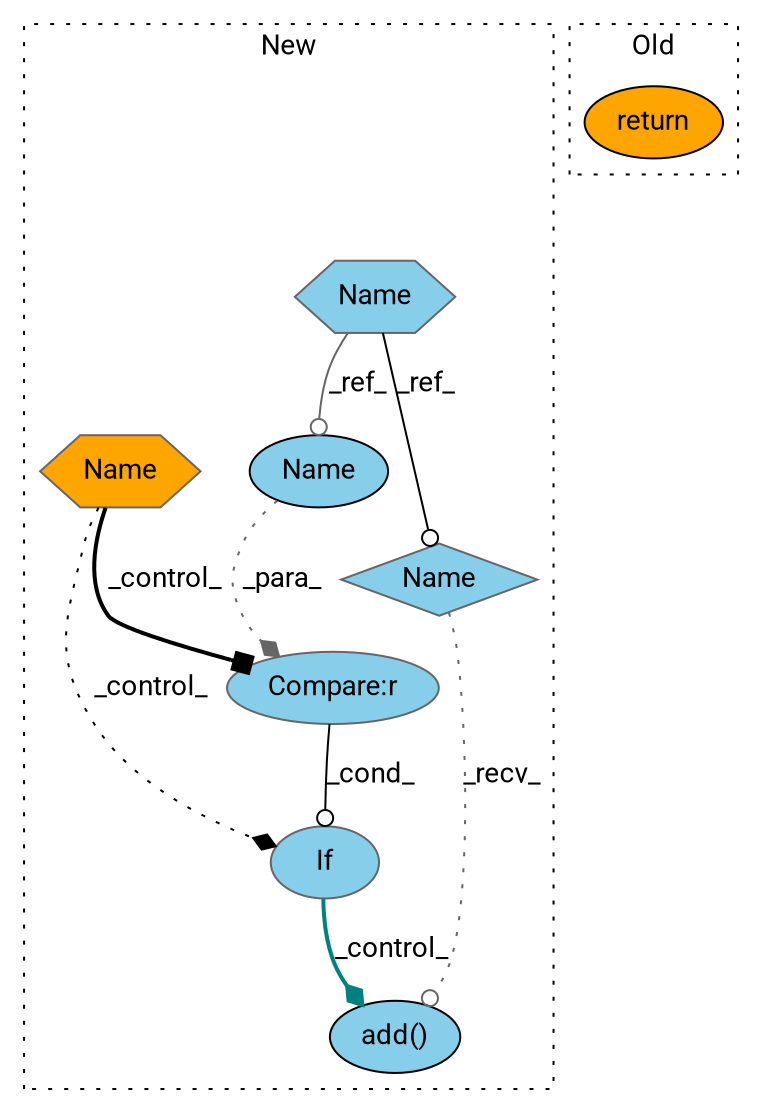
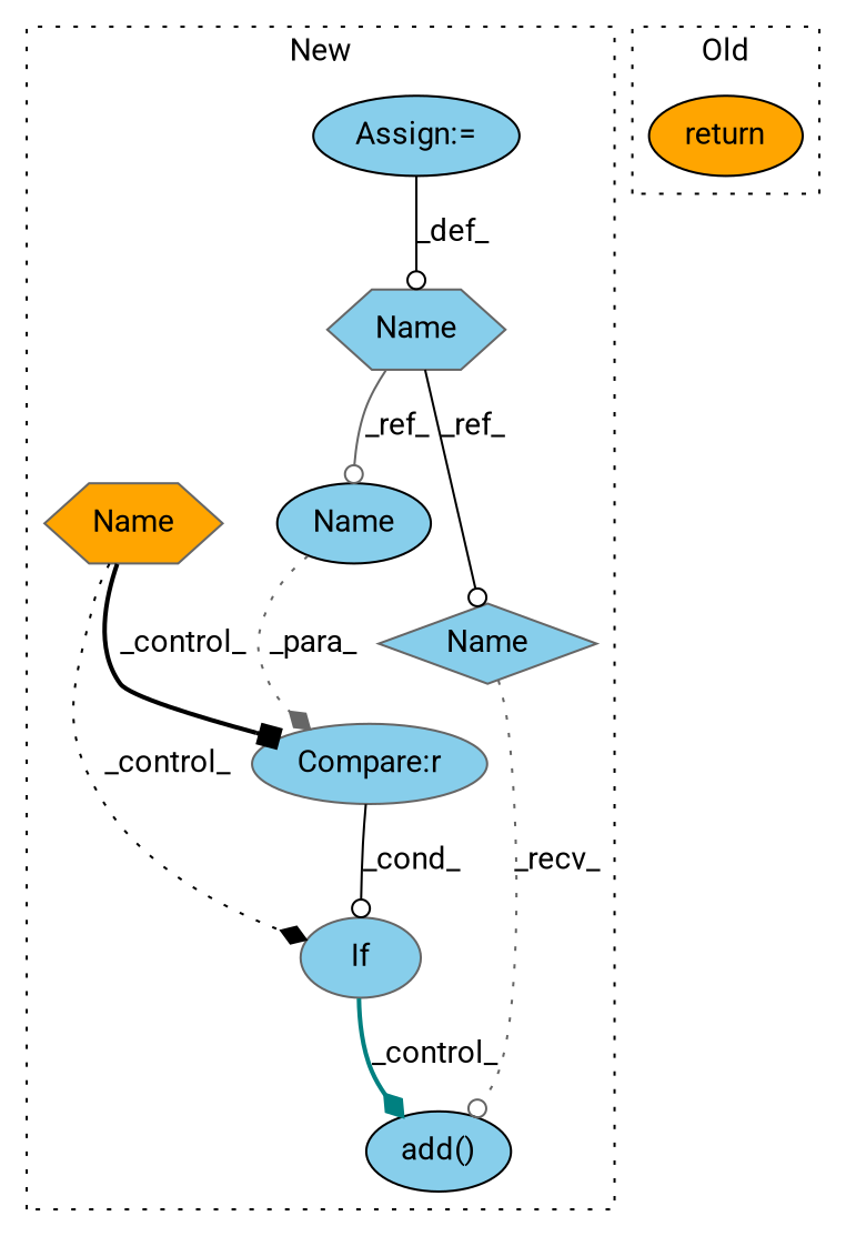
  digraph {
    fontname=Roboto
    node [a=87 color=gray40 fillcolor=skyblue fontname=Roboto l=10 shape=ellipse style=filled]
    edge [arrowhead=odot color=black fontname=Roboto style=solid]
    n1 [a=75 color=black l="15,1" label="add()" s="4892,4912"]
    n2 [a=96 l=3 label=If s=4800]
    n3 [a=40 l=23 label="Compare:r" s=4803]
+   n4 [a=68 color=black l=3 label="Assign:=" s=4647]
    n5 [label=Name s=4637 shape=hexagon]
    n6 [fillcolor=orange l=9 label=Name s=4698 shape=hexagon]
    n7 [label=Name s=4892 shape=diamond]
    n8 [color=black label=Name s=4816]
    n9 [a=93 color=black fillcolor=orange l=7 label=return s=4304]
    subgraph cluster_1 {
      label=New
      style=dotted
      n1
      n2
      n3
+     n4
      n5
      n6
      n7
      n8
    }
    subgraph cluster_2 {
      label=Old
      style=dotted
      n9
    }
    n2 -> n1 [arrowhead=diamond color=teal label=_control_ style=bold]
    n3 -> n2 [label=_cond_]
+   n4 -> n5 [label=_def_]
    n5 -> n7 [label=_ref_]
    n5 -> n8 [color=gray40 label=_ref_]
    n6 -> n2 [arrowhead=diamond label=_control_ style=dotted]
    n6 -> n3 [arrowhead=box label=_control_ style=bold]
    n7 -> n1 [color=gray40 label=_recv_ style=dotted]
    n8 -> n3 [arrowhead=diamond color=gray40 label=_para_ style=dotted]
  }
